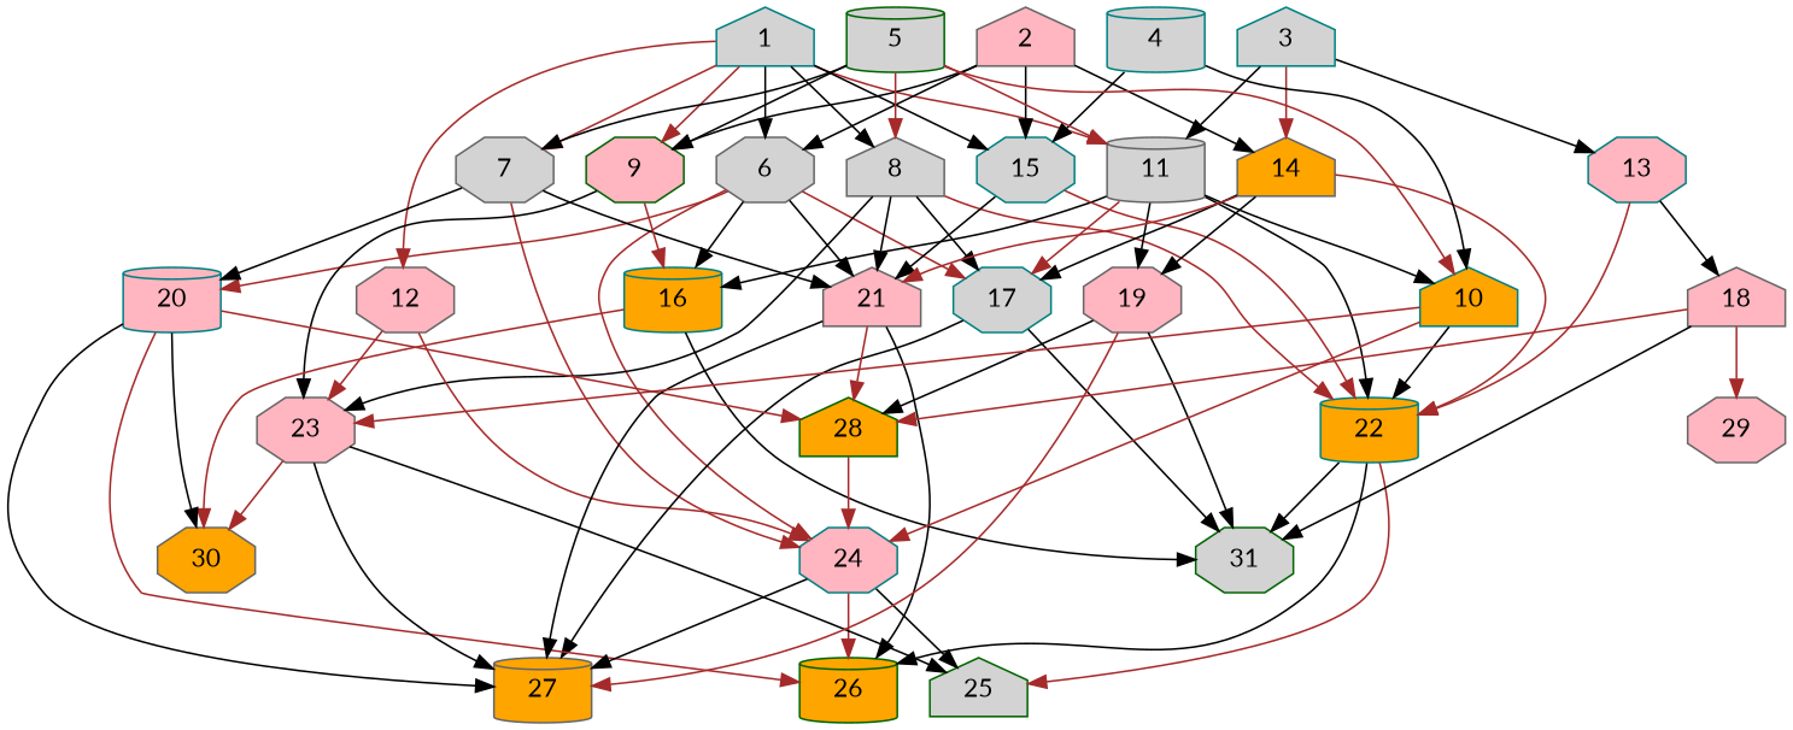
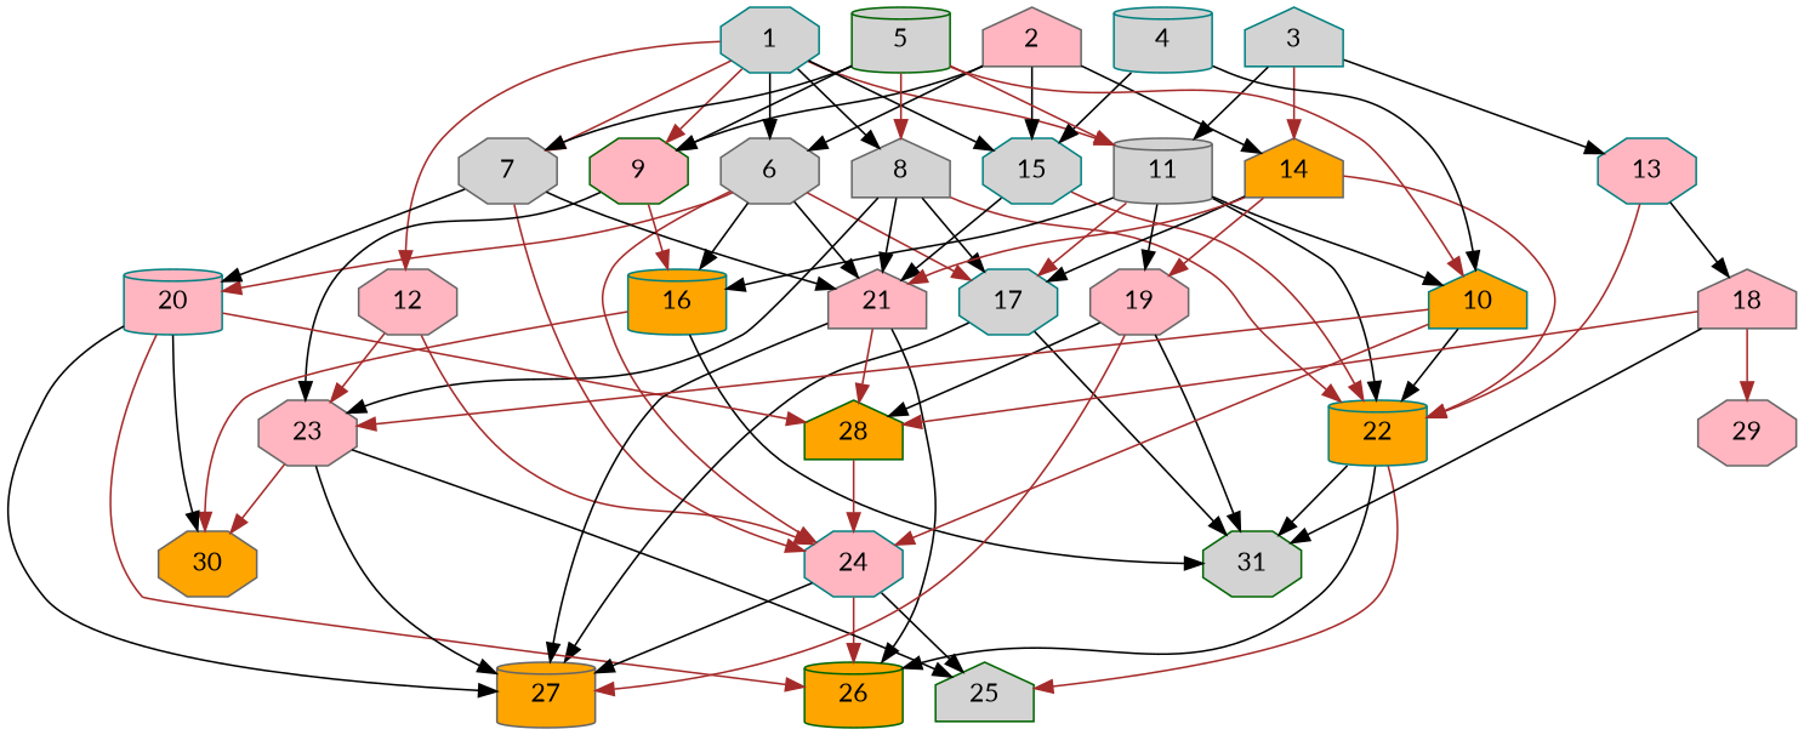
  digraph {
    fontname=Lato
    node [alpha=0.20 color=gray40 fillcolor=lightgrey fontname=Lato shape=octagon style=filled]
    edge [color=black fontname=Lato]
-   1 [alpha=0.02 color=teal expect_size=25871168289298710528 shape=house]
+   1 [alpha=0.02 color=teal expect_size=25871168289298710528]
    6 [alpha=0.15 expect_size=716916345702958759936]
    7 [alpha=0.18 expect_size=1743143953495937792]
    8 [alpha=0.07 expect_size=73974297885933568000 shape=house]
    9 [alpha=0.18 color=darkgreen expect_size=32318533860368000 fillcolor=lightpink]
    11 [expect_size=386312985046073475072 shape=cylinder]
    12 [alpha=0.12 expect_size=178853490418082784 fillcolor=lightpink]
    15 [alpha=0.01 color=teal expect_size=25987542381371984]
    16 [alpha=0.10 color=teal expect_size=1351369050764318081024 fillcolor=orange shape=cylinder]
    17 [alpha=0.16 color=teal expect_size=161978908192046880]
    20 [alpha=0.03 color=teal expect_size=308232603417197 fillcolor=lightpink shape=cylinder]
    21 [alpha=0.19 expect_size=1903242957805742848 fillcolor=lightpink shape=house]
    24 [color=teal expect_size=1578831043044988420096 fillcolor=lightpink]
    22 [alpha=0.11 color=teal expect_size=21898576012963960 fillcolor=orange shape=cylinder]
    23 [alpha=0.14 expect_size=1715845242084655104000 fillcolor=lightpink]
    19 [alpha=0.19 expect_size=1103452311379970816 fillcolor=lightpink]
    10 [color=teal expect_size=822920338655412224000 fillcolor=orange shape=house]
    30 [alpha=0.09 expect_size=8457345759034801 fillcolor=orange]
    31 [alpha=0.11 color=darkgreen expect_size=927944883497873702912]
    27 [alpha=0.01 expect_size=31625302018238452 fillcolor=orange shape=cylinder]
    28 [alpha=0.10 color=darkgreen expect_size=26595145320886848 fillcolor=orange shape=house]
    26 [alpha=0.08 color=darkgreen expect_size=21471546820123796 fillcolor=orange shape=cylinder]
    25 [alpha=0.14 color=darkgreen expect_size=1546140525294227456 shape=house]
    2 [alpha=0.13 expect_size=278592883685845856 fillcolor=lightpink shape=house]
    14 [alpha=0.17 expect_size=349943878998759 fillcolor=orange shape=house]
    3 [alpha=0.13 color=teal expect_size=167028302038341517312 shape=house]
    13 [alpha=0.16 color=teal expect_size=3864753877869161 fillcolor=lightpink]
    18 [alpha=0.07 expect_size=370677446667453184 fillcolor=lightpink shape=house]
    29 [alpha=0.05 expect_size=483049634352246816768 fillcolor=lightpink]
    4 [alpha=0.16 color=teal expect_size=556339186231632576 shape=cylinder]
    5 [alpha=0.09 color=darkgreen expect_size=9675423292278784 shape=cylinder]
    1 -> 6
    1 -> 7 [color=brown]
    1 -> 8
    1 -> 9 [color=brown]
    1 -> 11 [color=brown]
    1 -> 12 [color=brown]
    1 -> 15
    6 -> 16
    6 -> 17 [color=brown]
    6 -> 20 [color=brown]
    6 -> 21
    6 -> 24 [color=brown]
    7 -> 20
    7 -> 21
    7 -> 24 [color=brown]
    8 -> 17
    8 -> 21
    8 -> 22 [color=brown]
    8 -> 23
    9 -> 16 [color=brown]
    9 -> 23
    11 -> 16
    11 -> 17 [color=brown]
    11 -> 22
    11 -> 19
    11 -> 10
    12 -> 24 [color=brown]
    12 -> 23 [color=brown]
    15 -> 21
    15 -> 22 [color=brown]
    16 -> 30 [color=brown]
    16 -> 31
    17 -> 31
    17 -> 27
    20 -> 30
    20 -> 27
    20 -> 28 [color=brown]
    20 -> 26 [color=brown]
    21 -> 27
    21 -> 28 [color=brown]
    21 -> 26
    24 -> 27
    24 -> 26 [color=brown]
    24 -> 25
    22 -> 31
    22 -> 26
    22 -> 25 [color=brown]
    23 -> 30 [color=brown]
    23 -> 27
    23 -> 25
    19 -> 31
    19 -> 27 [color=brown]
    19 -> 28
    10 -> 24 [color=brown]
    10 -> 22
    10 -> 23 [color=brown]
    28 -> 24 [color=brown]
    2 -> 6
    2 -> 9
    2 -> 15
    2 -> 14
    14 -> 17
    14 -> 21 [color=brown]
    14 -> 22 [color=brown]
-   14 -> 19
+   14 -> 19 [color=brown]
    3 -> 11
    3 -> 14 [color=brown]
    3 -> 13
    13 -> 22 [color=brown]
    13 -> 18
    18 -> 31
    18 -> 28 [color=brown]
    18 -> 29 [color=brown]
    4 -> 15
    4 -> 10
    5 -> 7
    5 -> 8 [color=brown]
    5 -> 9
    5 -> 11 [color=brown]
    5 -> 10 [color=brown]
  }
